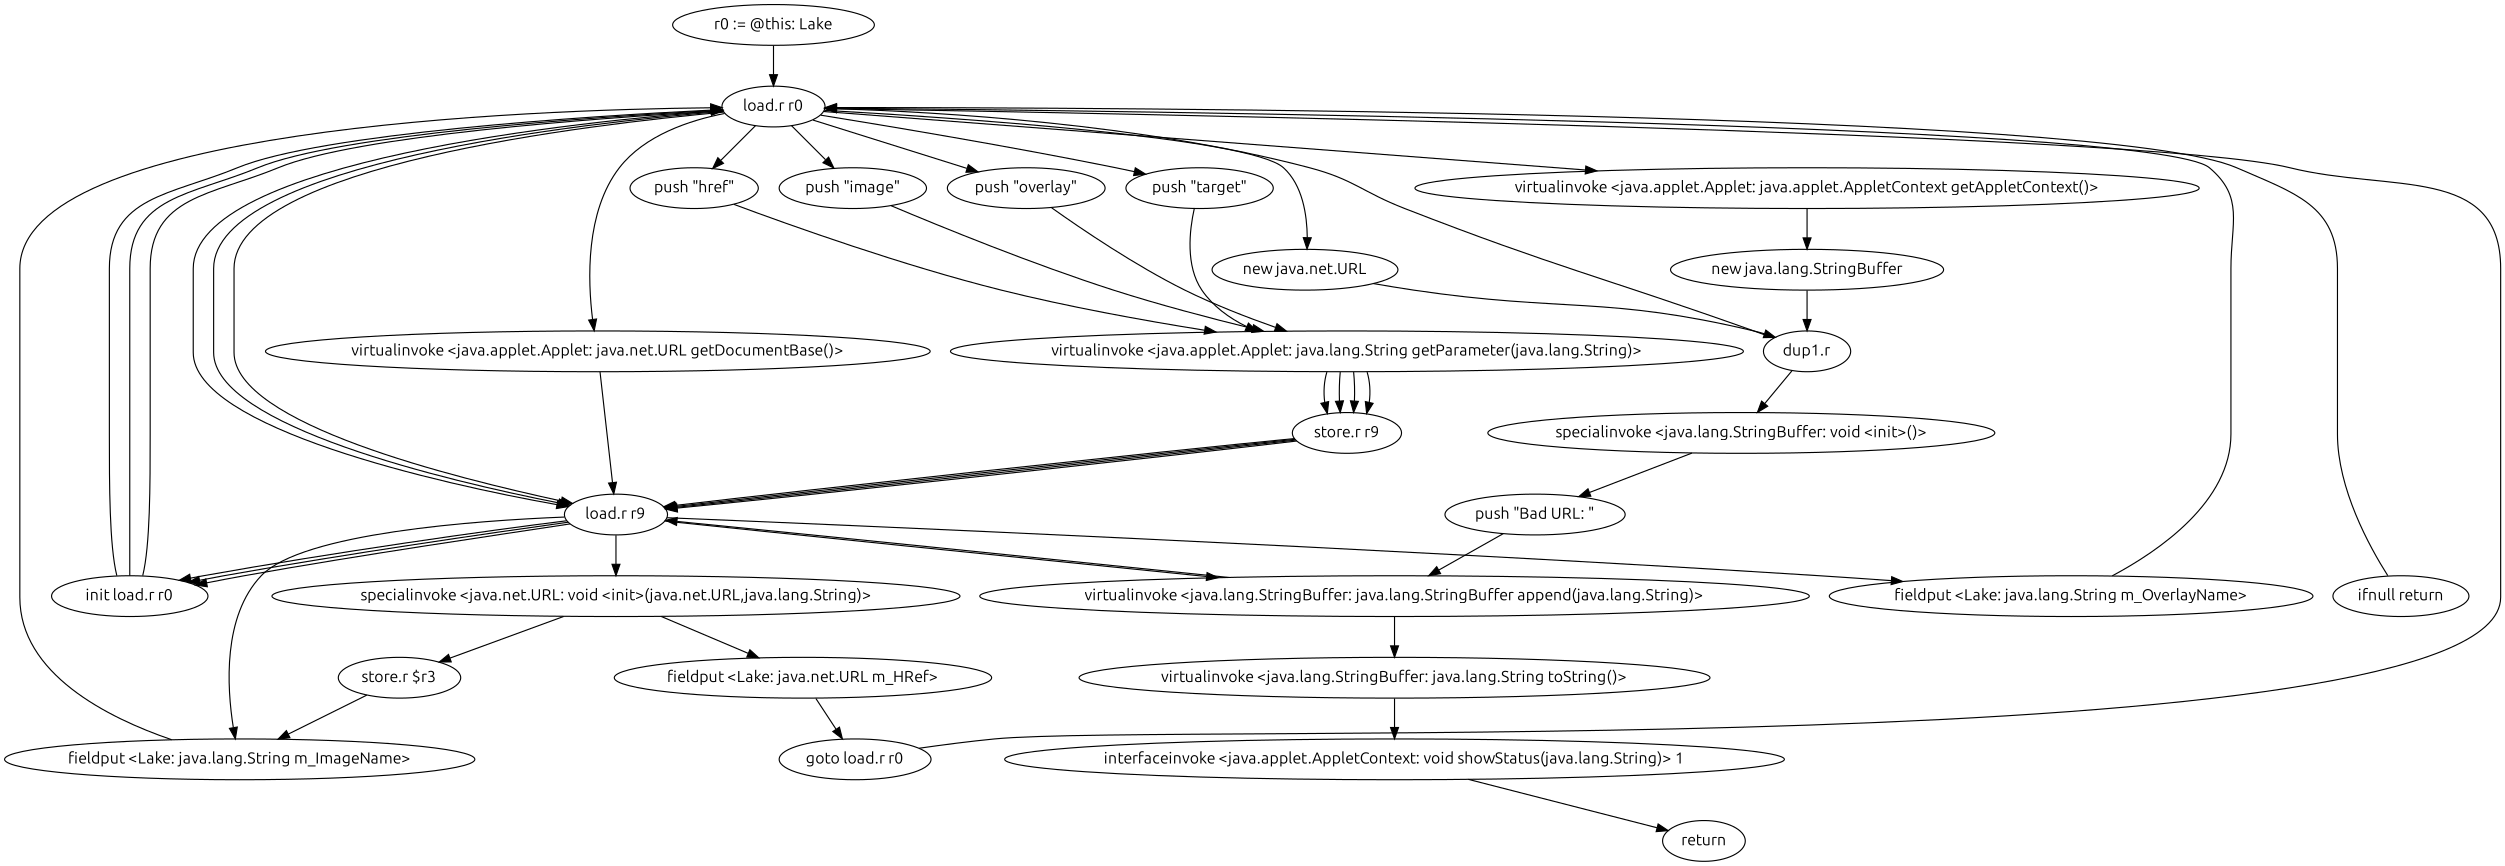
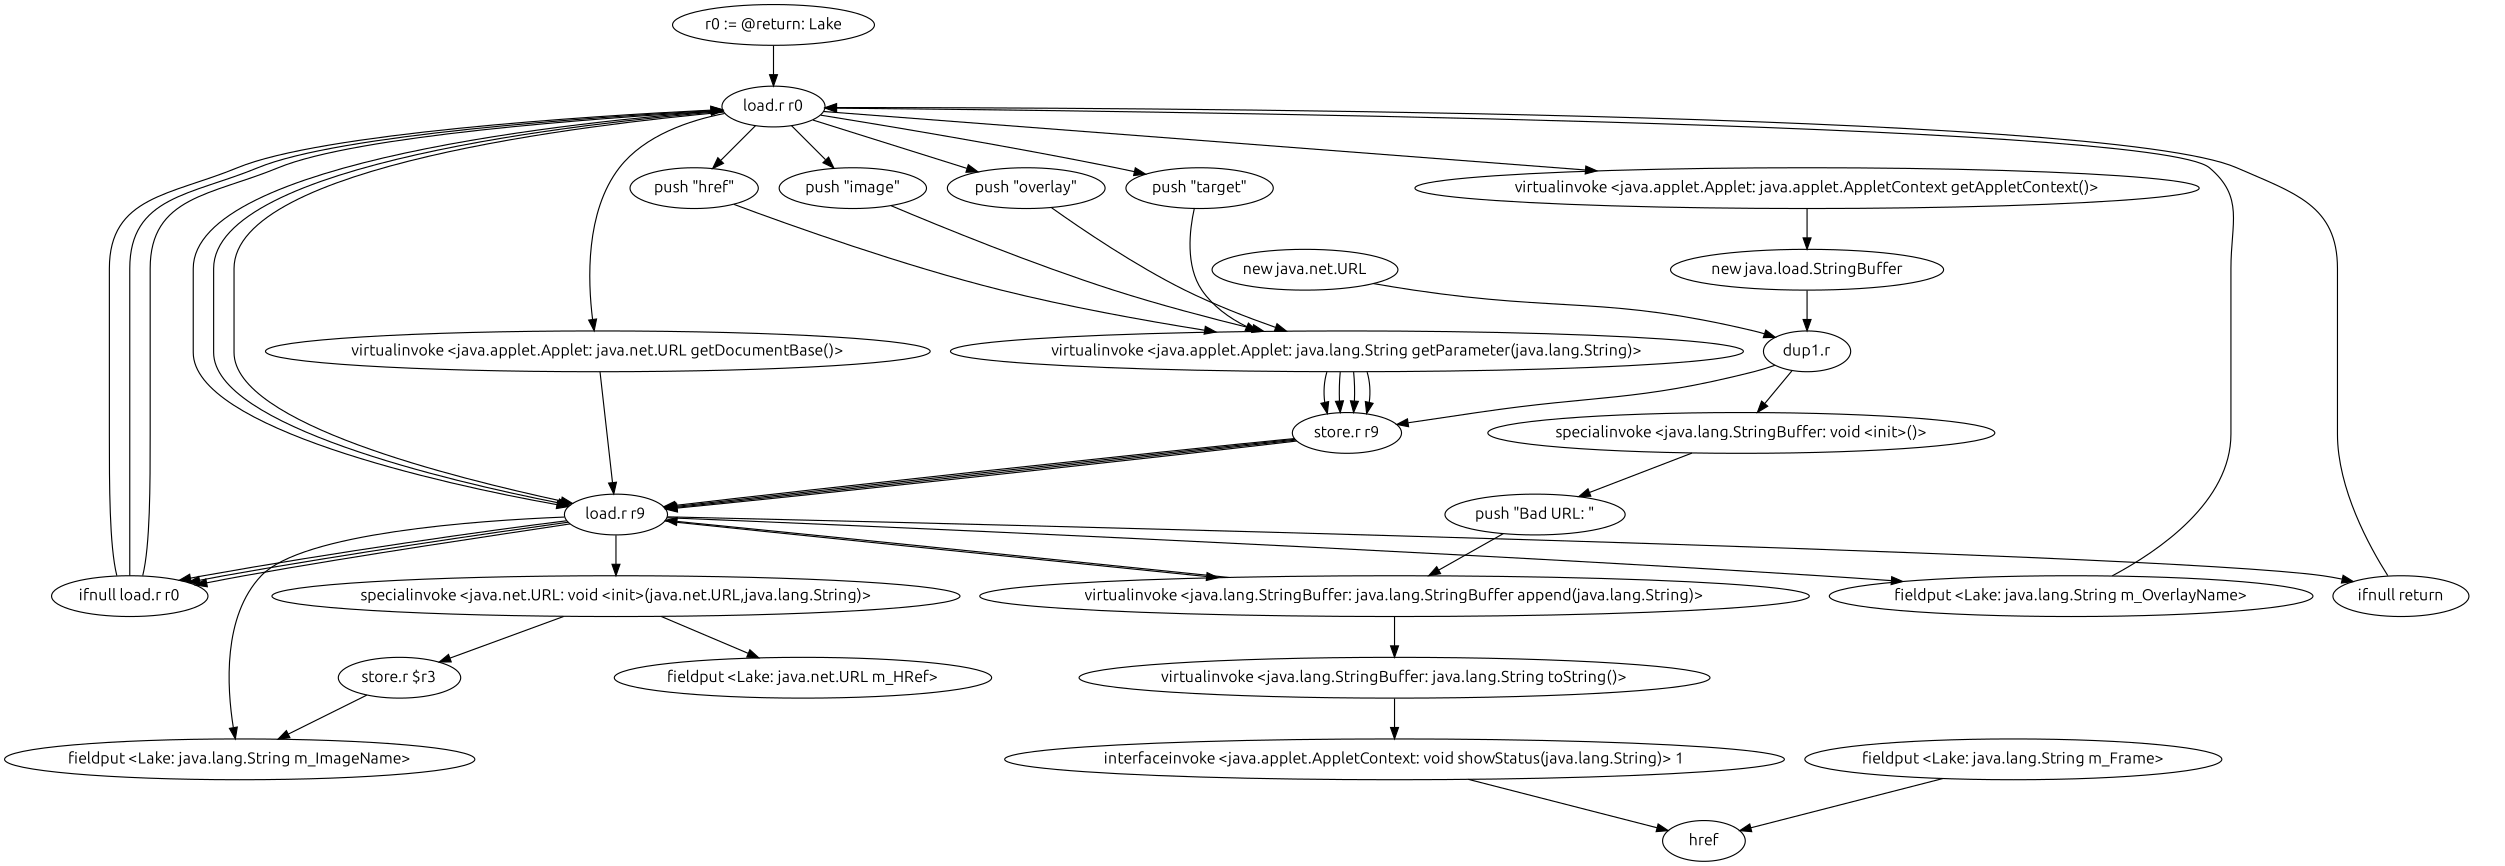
  digraph {
    fontname=Ubuntu
    node [fontname=Ubuntu]
    edge [fontname=Ubuntu]
-   "r0 := @this: Lake"
+   "r0 := @this: Lake" [label="r0 := @return: Lake"]
    "load.r r0"
    "push \"image\""
    "load.r r9"
    "push \"overlay\""
    "push \"href\""
    "new java.net.URL"
    "virtualinvoke <java.applet.Applet: java.net.URL getDocumentBase()>"
    "push \"target\""
    "virtualinvoke <java.applet.Applet: java.applet.AppletContext getAppletContext()>"
    "virtualinvoke <java.applet.Applet: java.lang.String getParameter(java.lang.String)>"
-   "ifnull load.r r0" [label="init load.r r0"]
+   "ifnull load.r r0"
    "fieldput <Lake: java.lang.String m_ImageName>"
    "fieldput <Lake: java.lang.String m_OverlayName>"
    "specialinvoke <java.net.URL: void <init>(java.net.URL,java.lang.String)>"
    "ifnull return"
    "virtualinvoke <java.lang.StringBuffer: java.lang.StringBuffer append(java.lang.String)>"
    "dup1.r"
-   "new java.lang.StringBuffer"
+   "new java.lang.StringBuffer" [label="new java.load.StringBuffer"]
    "store.r r9"
    "fieldput <Lake: java.net.URL m_HRef>"
    "store.r $r3"
-   return
+   "fieldput <Lake: java.lang.String m_Frame>"
+   return [label=href]
    "virtualinvoke <java.lang.StringBuffer: java.lang.String toString()>"
    "specialinvoke <java.lang.StringBuffer: void <init>()>"
    "push \"Bad URL: \""
-   "goto load.r r0"
    "interfaceinvoke <java.applet.AppletContext: void showStatus(java.lang.String)> 1"
    "r0 := @this: Lake" -> "load.r r0"
    "load.r r0" -> "push \"image\""
    "load.r r0" -> "load.r r9"
    "load.r r0" -> "load.r r9"
    "load.r r0" -> "load.r r9"
    "load.r r0" -> "push \"overlay\""
    "load.r r0" -> "push \"href\""
-   "load.r r0" -> "new java.net.URL"
    "load.r r0" -> "virtualinvoke <java.applet.Applet: java.net.URL getDocumentBase()>"
    "load.r r0" -> "push \"target\""
    "load.r r0" -> "virtualinvoke <java.applet.Applet: java.applet.AppletContext getAppletContext()>"
    "push \"image\"" -> "virtualinvoke <java.applet.Applet: java.lang.String getParameter(java.lang.String)>"
    "load.r r9" -> "ifnull load.r r0"
    "load.r r9" -> "ifnull load.r r0"
    "load.r r9" -> "ifnull load.r r0"
    "load.r r9" -> "fieldput <Lake: java.lang.String m_ImageName>"
    "load.r r9" -> "fieldput <Lake: java.lang.String m_OverlayName>"
    "load.r r9" -> "specialinvoke <java.net.URL: void <init>(java.net.URL,java.lang.String)>"
+   "load.r r9" -> "ifnull return"
    "load.r r9" -> "virtualinvoke <java.lang.StringBuffer: java.lang.StringBuffer append(java.lang.String)>"
    "push \"overlay\"" -> "virtualinvoke <java.applet.Applet: java.lang.String getParameter(java.lang.String)>"
    "push \"href\"" -> "virtualinvoke <java.applet.Applet: java.lang.String getParameter(java.lang.String)>"
    "new java.net.URL" -> "dup1.r"
    "virtualinvoke <java.applet.Applet: java.net.URL getDocumentBase()>" -> "load.r r9"
    "push \"target\"" -> "virtualinvoke <java.applet.Applet: java.lang.String getParameter(java.lang.String)>"
    "virtualinvoke <java.applet.Applet: java.applet.AppletContext getAppletContext()>" -> "new java.lang.StringBuffer"
    "virtualinvoke <java.applet.Applet: java.lang.String getParameter(java.lang.String)>" -> "store.r r9"
    "virtualinvoke <java.applet.Applet: java.lang.String getParameter(java.lang.String)>" -> "store.r r9"
    "virtualinvoke <java.applet.Applet: java.lang.String getParameter(java.lang.String)>" -> "store.r r9"
    "virtualinvoke <java.applet.Applet: java.lang.String getParameter(java.lang.String)>" -> "store.r r9"
    "ifnull load.r r0" -> "load.r r0"
    "ifnull load.r r0" -> "load.r r0"
    "ifnull load.r r0" -> "load.r r0"
-   "fieldput <Lake: java.lang.String m_ImageName>" -> "load.r r0"
    "fieldput <Lake: java.lang.String m_OverlayName>" -> "load.r r0"
    "specialinvoke <java.net.URL: void <init>(java.net.URL,java.lang.String)>" -> "fieldput <Lake: java.net.URL m_HRef>"
    "specialinvoke <java.net.URL: void <init>(java.net.URL,java.lang.String)>" -> "store.r $r3"
    "ifnull return" -> "load.r r0"
    "virtualinvoke <java.lang.StringBuffer: java.lang.StringBuffer append(java.lang.String)>" -> "load.r r9"
    "virtualinvoke <java.lang.StringBuffer: java.lang.StringBuffer append(java.lang.String)>" -> "virtualinvoke <java.lang.StringBuffer: java.lang.String toString()>"
-   "dup1.r" -> "load.r r0"
+   "dup1.r" -> "store.r r9"
    "dup1.r" -> "specialinvoke <java.lang.StringBuffer: void <init>()>"
    "new java.lang.StringBuffer" -> "dup1.r"
    "store.r r9" -> "load.r r9"
    "store.r r9" -> "load.r r9"
    "store.r r9" -> "load.r r9"
    "store.r r9" -> "load.r r9"
-   "fieldput <Lake: java.net.URL m_HRef>" -> "goto load.r r0"
    "store.r $r3" -> "fieldput <Lake: java.lang.String m_ImageName>"
+   "fieldput <Lake: java.lang.String m_Frame>" -> return
    "virtualinvoke <java.lang.StringBuffer: java.lang.String toString()>" -> "interfaceinvoke <java.applet.AppletContext: void showStatus(java.lang.String)> 1"
    "specialinvoke <java.lang.StringBuffer: void <init>()>" -> "push \"Bad URL: \""
    "push \"Bad URL: \"" -> "virtualinvoke <java.lang.StringBuffer: java.lang.StringBuffer append(java.lang.String)>"
-   "goto load.r r0" -> "load.r r0"
    "interfaceinvoke <java.applet.AppletContext: void showStatus(java.lang.String)> 1" -> return
  }
